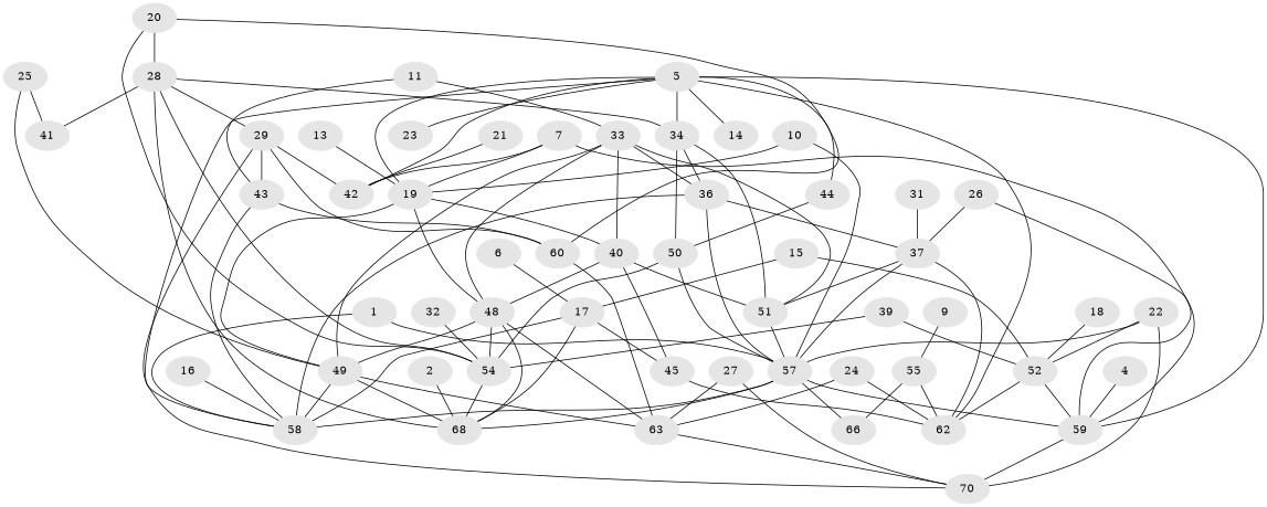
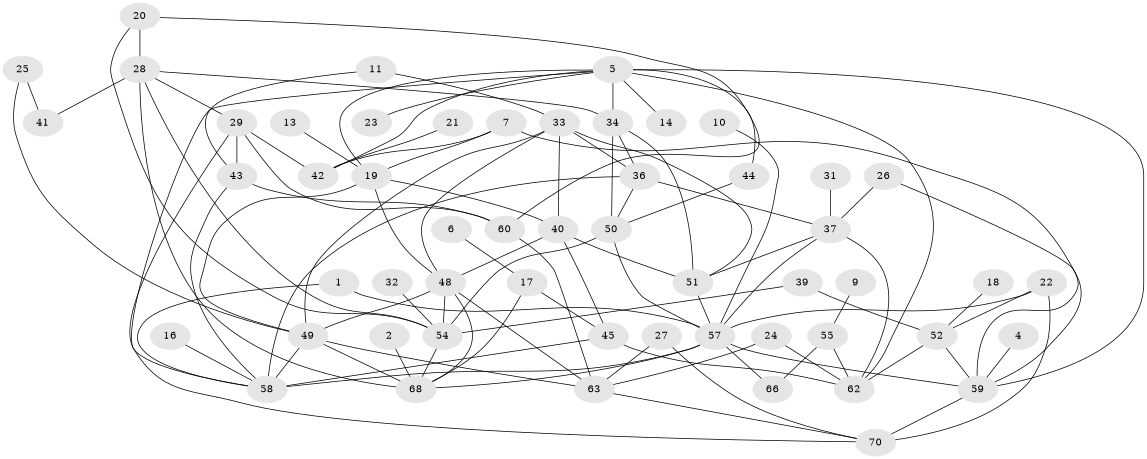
  graph {
    node [color=gray90 style=filled]
    edge [weight=1.0]
    1
    57
    58
    68
    59
    66
    2
    4
    70
    5
    14
    19
    23
    34
    42
    44
    62
    40
    48
    49
    50
    36
    51
    6
    17
    45
    7
    9
    55
    10
    11
    33
    43
    60
    13
-   15
    52
    16
    18
    54
    63
    20
    28
    41
    29
    21
    22
    24
    25
    26
    37
    27
    31
    32
    39
    1 -- 57
    1 -- 58
    57 -- 58
    57 -- 68
    57 -- 59
    57 -- 66
    59 -- 70 [weight=2.0]
    2 -- 68
    4 -- 59
    5 -- 58
    5 -- 59
    5 -- 14
    5 -- 19
    5 -- 23
    5 -- 34
    5 -- 42
    5 -- 44
    5 -- 62
    19 -- 40
    19 -- 48
    19 -- 49
    34 -- 50
    34 -- 36
    34 -- 51
    44 -- 50 [weight=2.0]
    40 -- 48 [weight=2.0]
    40 -- 51
    40 -- 45
    48 -- 68
    48 -- 49
    48 -- 54
    48 -- 63
    49 -- 58
    49 -- 68
    49 -- 63
    50 -- 57
    50 -- 54
    36 -- 58
-   36 -- 57
+   36 -- 50
    36 -- 37
    51 -- 57
    6 -- 17
    17 -- 68
    17 -- 45
-   17 -- 58
+   45 -- 58
    45 -- 62
    7 -- 59
    7 -- 19
    7 -- 42
    9 -- 55
    55 -- 66
    55 -- 62
    10 -- 57
-   10 -- 19
    11 -- 33
    11 -- 43
    33 -- 40
    33 -- 48
    33 -- 49
    33 -- 36
    33 -- 51
    43 -- 58
    43 -- 60
    60 -- 63
    13 -- 19
-   15 -- 17
-   15 -- 52
    52 -- 59
    52 -- 62
    16 -- 58
    18 -- 52
    54 -- 68
    63 -- 70
    20 -- 60
    20 -- 54
    20 -- 28
    28 -- 68 [weight=2.0]
    28 -- 34 [weight=2.0]
    28 -- 54 [weight=2.0]
    28 -- 41
    28 -- 29
    29 -- 70
    29 -- 42
    29 -- 43
    29 -- 60
    21 -- 42
    22 -- 57
    22 -- 70
    22 -- 52
    24 -- 62
    24 -- 63
    25 -- 49
    25 -- 41
    26 -- 59 [weight=2.0]
    26 -- 37
    37 -- 57
    37 -- 62
    37 -- 51
    27 -- 70
    27 -- 63
    31 -- 37
    32 -- 54
    39 -- 52
    39 -- 54
  }
